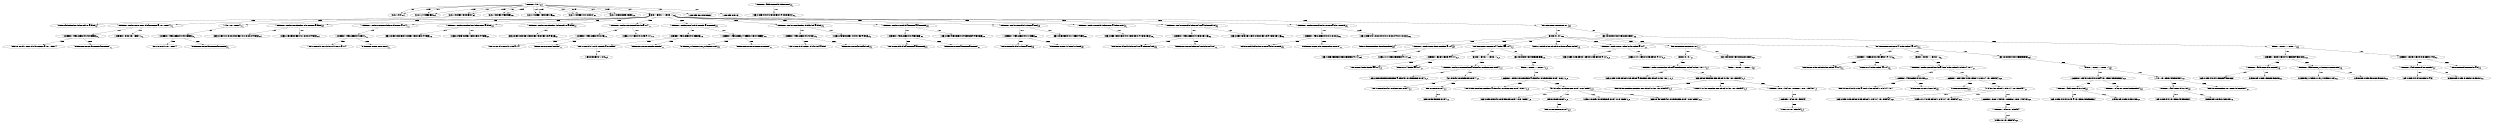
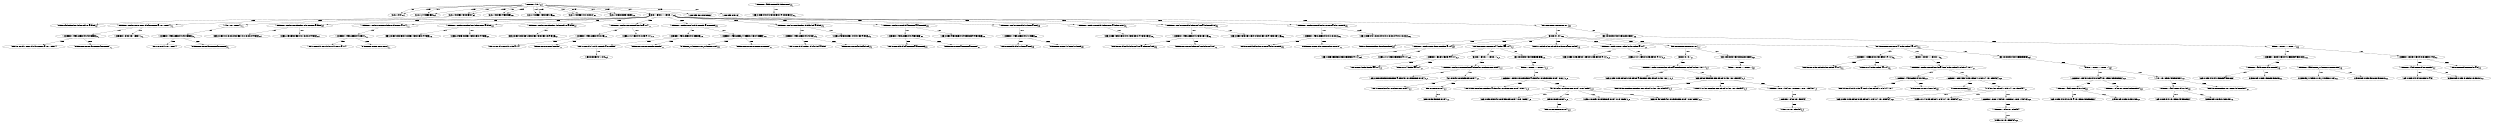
  digraph {
    fontname="DejaVu Sans"
    node [fontname="DejaVu Sans"]
    edge [fontname="DejaVu Sans"]
    n1 [label=<(METHOD,&lt;init&gt;)<SUB>229</SUB>>]
    n2 [label=<(PARAM,this)<SUB>229</SUB>>]
    n3 [label=<(PARAM,JUnitTest test)<SUB>229</SUB>>]
    n4 [label=<(PARAM,boolean haltOnError)<SUB>229</SUB>>]
    n5 [label=<(PARAM,boolean filtertrace)<SUB>230</SUB>>]
    n6 [label=<(PARAM,boolean haltOnFailure)<SUB>230</SUB>>]
    n7 [label=<(PARAM,boolean showOutput)<SUB>231</SUB>>]
    n8 [label=<(PARAM,ClassLoader loader)<SUB>231</SUB>>]
    n9 [label=<(BLOCK,&lt;empty&gt;,&lt;empty&gt;)<SUB>229</SUB>>]
    n10 [label=<(MODIFIER,CONSTRUCTOR)>]
    n11 [label=<(MODIFIER,PUBLIC)>]
    n12 [label=<(LITERAL,false,boolean haltOnFailure = false)<SUB>167</SUB>>]
    n13 [label=<(&lt;operator&gt;.assignment,Vector this.formatters = new Vector())<SUB>124</SUB>>]
    n14 [label=<(&lt;init&gt;,new Vector())<SUB>124</SUB>>]
    n15 [label=<(&lt;operator&gt;.assignment,boolean showOutput = false)<SUB>139</SUB>>]
    n16 [label=<(&lt;operator&gt;.assignment,Permissions this.perm = null)<SUB>144</SUB>>]
    n17 [label=<(&lt;operator&gt;.assignment,boolean haltOnError = false)<SUB>162</SUB>>]
    n18 [label=<(&lt;operator&gt;.assignment,boolean haltOnFailure = false)<SUB>167</SUB>>]
    n19 [label=<(&lt;operator&gt;.assignment,Test this.suite = null)<SUB>172</SUB>>]
    n20 [label=<(&lt;operator&gt;.assignment,int this.retCode = SUCCESS)<SUB>182</SUB>>]
    n21 [label=<(&lt;operator&gt;.assignment,boolean this.forked = false)<SUB>196</SUB>>]
    n22 [label=<(&lt;operator&gt;.assignment,this.filtertrace = filtertrace)<SUB>232</SUB>>]
    n23 [label=<(&lt;operator&gt;.assignment,this.junitTest = test)<SUB>233</SUB>>]
    n24 [label=<(&lt;operator&gt;.assignment,this.haltOnError = haltOnError)<SUB>234</SUB>>]
    n25 [label=<(&lt;operator&gt;.assignment,this.haltOnFailure = haltOnFailure)<SUB>235</SUB>>]
    n26 [label=<(&lt;operator&gt;.assignment,this.showOutput = showOutput)<SUB>236</SUB>>]
    n27 [label=<(CONTROL_STRUCTURE,TRY,try)<SUB>238</SUB>>]
    n28 [label=<(METHOD_RETURN,void)<SUB>269</SUB>>]
    n29 [label=<(&lt;operator&gt;.fieldAccess,this.formatters)<SUB>124</SUB>>]
    n30 [label=<(&lt;operator&gt;.alloc,new Vector())<SUB>124</SUB>>]
    n31 [label=<(&lt;operator&gt;.fieldAccess,this.formatters)<SUB>124</SUB>>]
    n32 [label=<(IDENTIFIER,showOutput,boolean showOutput = false)<SUB>139</SUB>>]
    n33 [label=<(LITERAL,false,boolean showOutput = false)<SUB>139</SUB>>]
    n34 [label=<(&lt;operator&gt;.fieldAccess,this.perm)<SUB>144</SUB>>]
    n35 [label=<(IDENTIFIER,haltOnError,boolean haltOnError = false)<SUB>162</SUB>>]
    n36 [label=<(LITERAL,false,boolean haltOnError = false)<SUB>162</SUB>>]
    n37 [label=<(IDENTIFIER,haltOnFailure,boolean haltOnFailure = false)<SUB>167</SUB>>]
    n38 [label=<(&lt;operator&gt;.fieldAccess,this.suite)<SUB>172</SUB>>]
    n39 [label=<(LITERAL,null,Test this.suite = null)<SUB>172</SUB>>]
    n40 [label=<(&lt;operator&gt;.fieldAccess,this.retCode)<SUB>182</SUB>>]
    n41 [label=<(&lt;operator&gt;.fieldAccess,JUnitTestRunner.SUCCESS)<SUB>182</SUB>>]
    n42 [label=<(&lt;operator&gt;.fieldAccess,this.forked)<SUB>196</SUB>>]
    n43 [label=<(LITERAL,false,boolean this.forked = false)<SUB>196</SUB>>]
    n44 [label=<(&lt;operator&gt;.fieldAccess,this.filtertrace)<SUB>232</SUB>>]
    n45 [label=<(IDENTIFIER,filtertrace,this.filtertrace = filtertrace)<SUB>232</SUB>>]
    n46 [label=<(&lt;operator&gt;.fieldAccess,this.junitTest)<SUB>233</SUB>>]
-   n47 [label=<(IDENTIFIER,test,this.junitTest = test)<SUB>233</SUB>>]
    n48 [label=<(IDENTIFIER,haltOnError,this.haltOnError = haltOnError)<SUB>234</SUB>>]
    n49 [label=<(&lt;operator&gt;.fieldAccess,this.haltOnFailure)<SUB>235</SUB>>]
    n50 [label=<(IDENTIFIER,haltOnFailure,this.haltOnFailure = haltOnFailure)<SUB>235</SUB>>]
    n51 [label=<(&lt;operator&gt;.fieldAccess,this.showOutput)<SUB>236</SUB>>]
    n52 [label=<(IDENTIFIER,showOutput,this.showOutput = showOutput)<SUB>236</SUB>>]
    n53 [label=<(BLOCK,try,try)<SUB>238</SUB>>]
    n54 [label=<(CONTROL_STRUCTURE,CATCH,catch)<SUB>265</SUB>>]
    n55 [label=<(IDENTIFIER,this,Vector this.formatters = new Vector())>]
    n56 [label=<(FIELD_IDENTIFIER,formatters,formatters)<SUB>124</SUB>>]
    n57 [label=<(IDENTIFIER,this,new Vector())>]
    n58 [label=<(FIELD_IDENTIFIER,formatters,formatters)<SUB>124</SUB>>]
    n59 [label=<(IDENTIFIER,this,Permissions this.perm = null)>]
    n60 [label=<(FIELD_IDENTIFIER,perm,perm)<SUB>144</SUB>>]
    n61 [label=<(IDENTIFIER,this,Test this.suite = null)>]
    n62 [label=<(FIELD_IDENTIFIER,suite,suite)<SUB>172</SUB>>]
    n63 [label=<(IDENTIFIER,this,int this.retCode = SUCCESS)>]
    n64 [label=<(FIELD_IDENTIFIER,retCode,retCode)<SUB>182</SUB>>]
    n65 [label=<(TYPE_REF,JUnitTestRunner,JUnitTestRunner)<SUB>182</SUB>>]
    n66 [label=<(FIELD_IDENTIFIER,SUCCESS,SUCCESS)<SUB>182</SUB>>]
    n67 [label=<(IDENTIFIER,this,boolean this.forked = false)>]
    n68 [label=<(FIELD_IDENTIFIER,forked,forked)<SUB>196</SUB>>]
    n69 [label=<(IDENTIFIER,this,this.filtertrace = filtertrace)<SUB>232</SUB>>]
    n70 [label=<(FIELD_IDENTIFIER,filtertrace,filtertrace)<SUB>232</SUB>>]
    n71 [label=<(IDENTIFIER,this,this.junitTest = test)<SUB>233</SUB>>]
    n72 [label=<(FIELD_IDENTIFIER,junitTest,junitTest)<SUB>233</SUB>>]
    n73 [label=<(&lt;operator&gt;.fieldAccess,this.haltOnError)<SUB>234</SUB>>]
    n74 [label=<(IDENTIFIER,this,this.haltOnError = haltOnError)<SUB>234</SUB>>]
    n75 [label=<(IDENTIFIER,this,this.haltOnFailure = haltOnFailure)<SUB>235</SUB>>]
    n76 [label=<(FIELD_IDENTIFIER,haltOnFailure,haltOnFailure)<SUB>235</SUB>>]
    n77 [label=<(IDENTIFIER,this,this.showOutput = showOutput)<SUB>236</SUB>>]
    n78 [label=<(FIELD_IDENTIFIER,showOutput,showOutput)<SUB>236</SUB>>]
    n79 [label=<(LOCAL,Class testClass: java.lang.Class)<SUB>239</SUB>>]
    n80 [label=<(&lt;operator&gt;.assignment,Class testClass = null)<SUB>239</SUB>>]
    n81 [label=<(CONTROL_STRUCTURE,IF,if (loader == null))<SUB>240</SUB>>]
    n82 [label=<(LOCAL,Method suiteMethod: java.lang.reflect.Method)<SUB>246</SUB>>]
    n83 [label=<(&lt;operator&gt;.assignment,Method suiteMethod = null)<SUB>246</SUB>>]
    n84 [label=<(CONTROL_STRUCTURE,TRY,try)<SUB>247</SUB>>]
    n85 [label=<(CONTROL_STRUCTURE,IF,if (suiteMethod != null))<SUB>254</SUB>>]
    n86 [label=<(BLOCK,&lt;empty&gt;,&lt;empty&gt;)<SUB>265</SUB>>]
    n87 [label=<(IDENTIFIER,testClass,Class testClass = null)<SUB>239</SUB>>]
    n88 [label=<(LITERAL,null,Class testClass = null)<SUB>239</SUB>>]
    n89 [label=<(&lt;operator&gt;.equals,loader == null)<SUB>240</SUB>>]
    n90 [label=<(BLOCK,&lt;empty&gt;,&lt;empty&gt;)<SUB>240</SUB>>]
    n91 [label=<(CONTROL_STRUCTURE,ELSE,else)<SUB>242</SUB>>]
    n92 [label=<(IDENTIFIER,suiteMethod,Method suiteMethod = null)<SUB>246</SUB>>]
    n93 [label=<(LITERAL,null,Method suiteMethod = null)<SUB>246</SUB>>]
    n94 [label=<(BLOCK,try,try)<SUB>247</SUB>>]
    n95 [label=<(CONTROL_STRUCTURE,CATCH,catch)<SUB>250</SUB>>]
    n96 [label=<(&lt;operator&gt;.notEquals,suiteMethod != null)<SUB>254</SUB>>]
    n97 [label=<(BLOCK,&lt;empty&gt;,&lt;empty&gt;)<SUB>254</SUB>>]
    n98 [label=<(CONTROL_STRUCTURE,ELSE,else)<SUB>259</SUB>>]
    n99 [label=<(IDENTIFIER,loader,loader == null)<SUB>240</SUB>>]
    n100 [label=<(LITERAL,null,loader == null)<SUB>240</SUB>>]
    n101 [label=<(&lt;operator&gt;.assignment,testClass = Class.forName(test.getName()))<SUB>241</SUB>>]
    n102 [label=<(BLOCK,&lt;empty&gt;,&lt;empty&gt;)<SUB>242</SUB>>]
    n103 [label=<(IDENTIFIER,testClass,testClass = Class.forName(test.getName()))<SUB>241</SUB>>]
    n104 [label=<(forName,forName(test.getName()))<SUB>241</SUB>>]
    n105 [label=<(IDENTIFIER,Class,forName(test.getName()))<SUB>241</SUB>>]
    n106 [label=<(getName,getName())<SUB>241</SUB>>]
    n107 [label=<(IDENTIFIER,test,getName())<SUB>241</SUB>>]
    n108 [label=<(&lt;operator&gt;.assignment,testClass = Class.forName(test.getName(), true,...)<SUB>243</SUB>>]
    n109 [label=<(IDENTIFIER,testClass,testClass = Class.forName(test.getName(), true,...)<SUB>243</SUB>>]
    n110 [label=<(forName,forName(test.getName(), true, loader))<SUB>243</SUB>>]
    n111 [label=<(IDENTIFIER,Class,forName(test.getName(), true, loader))<SUB>243</SUB>>]
    n112 [label=<(getName,getName())<SUB>243</SUB>>]
    n113 [label=<(LITERAL,true,forName(test.getName(), true, loader))<SUB>243</SUB>>]
    n114 [label=<(IDENTIFIER,loader,forName(test.getName(), true, loader))<SUB>243</SUB>>]
    n115 [label=<(IDENTIFIER,test,getName())<SUB>243</SUB>>]
    n116 [label=<(&lt;operator&gt;.assignment,suiteMethod = testClass.getMethod(&quot;suite&quot;, new ...)<SUB>249</SUB>>]
    n117 [label=<(BLOCK,&lt;empty&gt;,&lt;empty&gt;)<SUB>250</SUB>>]
    n118 [label=<(IDENTIFIER,suiteMethod,suiteMethod = testClass.getMethod(&quot;suite&quot;, new ...)<SUB>249</SUB>>]
    n119 [label=<(getMethod,testClass.getMethod(&quot;suite&quot;, new Class[0]))<SUB>249</SUB>>]
    n120 [label=<(IDENTIFIER,testClass,testClass.getMethod(&quot;suite&quot;, new Class[0]))<SUB>249</SUB>>]
    n121 [label=<(LITERAL,&quot;suite&quot;,testClass.getMethod(&quot;suite&quot;, new Class[0]))<SUB>249</SUB>>]
    n122 [label=<(&lt;operator&gt;.arrayInitializer,&lt;operator&gt;.arrayInitializer)<SUB>249</SUB>>]
    n123 [label=<(&lt;operator&gt;.alloc,new Class[0])>]
    n124 [label=<(LITERAL,0,new Class[0])<SUB>249</SUB>>]
    n125 [label=<(IDENTIFIER,suiteMethod,suiteMethod != null)<SUB>254</SUB>>]
    n126 [label=<(LITERAL,null,suiteMethod != null)<SUB>254</SUB>>]
    n127 [label=<(&lt;operator&gt;.assignment,this.suite = (Test) suiteMethod.invoke(null, ne...)<SUB>258</SUB>>]
    n128 [label=<(BLOCK,&lt;empty&gt;,&lt;empty&gt;)<SUB>259</SUB>>]
    n129 [label=<(&lt;operator&gt;.fieldAccess,this.suite)<SUB>258</SUB>>]
    n130 [label=<(&lt;operator&gt;.cast,(Test) suiteMethod.invoke(null, new Class[0]))<SUB>258</SUB>>]
    n131 [label=<(IDENTIFIER,this,this.suite = (Test) suiteMethod.invoke(null, ne...)>]
    n132 [label=<(FIELD_IDENTIFIER,suite,suite)<SUB>258</SUB>>]
    n133 [label=<(TYPE_REF,Test,Test)<SUB>258</SUB>>]
    n134 [label=<(invoke,suiteMethod.invoke(null, new Class[0]))<SUB>258</SUB>>]
    n135 [label=<(IDENTIFIER,suiteMethod,suiteMethod.invoke(null, new Class[0]))<SUB>258</SUB>>]
    n136 [label=<(LITERAL,null,suiteMethod.invoke(null, new Class[0]))<SUB>258</SUB>>]
    n137 [label=<(&lt;operator&gt;.arrayInitializer,&lt;operator&gt;.arrayInitializer)<SUB>258</SUB>>]
    n138 [label=<(&lt;operator&gt;.alloc,new Class[0])>]
    n139 [label=<(LITERAL,0,new Class[0])<SUB>258</SUB>>]
    n140 [label=<(&lt;operator&gt;.assignment,this.suite = new TestSuite(testClass))<SUB>262</SUB>>]
    n141 [label=<(&lt;init&gt;,new TestSuite(testClass))<SUB>262</SUB>>]
    n142 [label=<(&lt;operator&gt;.fieldAccess,this.suite)<SUB>262</SUB>>]
    n143 [label=<(&lt;operator&gt;.alloc,new TestSuite(testClass))<SUB>262</SUB>>]
    n144 [label=<(&lt;operator&gt;.fieldAccess,this.suite)<SUB>262</SUB>>]
    n145 [label=<(IDENTIFIER,testClass,new TestSuite(testClass))<SUB>262</SUB>>]
    n146 [label=<(IDENTIFIER,this,this.suite = new TestSuite(testClass))>]
    n147 [label=<(FIELD_IDENTIFIER,suite,suite)<SUB>262</SUB>>]
    n148 [label=<(IDENTIFIER,this,new TestSuite(testClass))>]
    n149 [label=<(FIELD_IDENTIFIER,suite,suite)<SUB>262</SUB>>]
    n150 [label=<(&lt;operator&gt;.assignment,this.retCode = ERRORS)<SUB>266</SUB>>]
    n151 [label=<(&lt;operator&gt;.assignment,this.exception = e)<SUB>267</SUB>>]
    n152 [label=<(&lt;operator&gt;.fieldAccess,this.retCode)<SUB>266</SUB>>]
    n153 [label=<(&lt;operator&gt;.fieldAccess,JUnitTestRunner.ERRORS)<SUB>266</SUB>>]
    n154 [label=<(&lt;operator&gt;.fieldAccess,this.exception)<SUB>267</SUB>>]
    n155 [label=<(IDENTIFIER,e,this.exception = e)<SUB>267</SUB>>]
    n156 [label=<(IDENTIFIER,this,this.retCode = ERRORS)>]
    n157 [label=<(FIELD_IDENTIFIER,retCode,retCode)<SUB>266</SUB>>]
    n158 [label=<(TYPE_REF,JUnitTestRunner,JUnitTestRunner)<SUB>266</SUB>>]
    n159 [label=<(FIELD_IDENTIFIER,ERRORS,ERRORS)<SUB>266</SUB>>]
    n160 [label=<(IDENTIFIER,this,this.exception = e)>]
    n161 [label=<(FIELD_IDENTIFIER,exception,exception)<SUB>267</SUB>>]
    n1 -> n2 [label="AST: "]
    n1 -> n2 [label="DDG: "]
    n1 -> n3 [label="AST: "]
    n1 -> n3 [label="DDG: "]
    n1 -> n4 [label="AST: "]
    n1 -> n4 [label="DDG: "]
    n1 -> n5 [label="AST: "]
    n1 -> n5 [label="DDG: "]
    n1 -> n6 [label="AST: "]
    n1 -> n6 [label="DDG: "]
    n1 -> n7 [label="AST: "]
    n1 -> n7 [label="DDG: "]
    n1 -> n8 [label="AST: "]
    n1 -> n8 [label="DDG: "]
    n1 -> n9 [label="AST: "]
-   n1 -> n10 [label="AST: "]
+   n1 -> n10 [label="DDG: "]
    n1 -> n11 [label="AST: "]
    n4 -> n12 [label="AST: "]
    n9 -> n13 [label="AST: "]
    n9 -> n14 [label="AST: "]
    n9 -> n15 [label="AST: "]
    n9 -> n16 [label="AST: "]
    n9 -> n17 [label="AST: "]
    n9 -> n18 [label="AST: "]
    n9 -> n19 [label="AST: "]
    n9 -> n20 [label="AST: "]
    n9 -> n21 [label="AST: "]
    n9 -> n22 [label="AST: "]
    n9 -> n23 [label="AST: "]
    n9 -> n24 [label="AST: "]
    n9 -> n25 [label="AST: "]
    n9 -> n26 [label="AST: "]
    n9 -> n27 [label="AST: "]
    n13 -> n29 [label="AST: "]
    n13 -> n30 [label="AST: "]
    n14 -> n31 [label="AST: "]
    n15 -> n32 [label="AST: "]
    n15 -> n33 [label="AST: "]
    n16 -> n34 [label="AST: "]
    n17 -> n35 [label="AST: "]
    n17 -> n36 [label="AST: "]
    n18 -> n37 [label="AST: "]
    n19 -> n38 [label="AST: "]
    n19 -> n39 [label="AST: "]
    n20 -> n40 [label="AST: "]
    n20 -> n41 [label="AST: "]
    n21 -> n42 [label="AST: "]
    n21 -> n43 [label="AST: "]
    n22 -> n44 [label="AST: "]
    n22 -> n45 [label="AST: "]
    n23 -> n46 [label="AST: "]
-   n23 -> n47 [label="AST: "]
    n24 -> n48 [label="AST: "]
    n25 -> n49 [label="AST: "]
    n25 -> n50 [label="AST: "]
    n26 -> n51 [label="AST: "]
    n26 -> n52 [label="DDG: "]
    n27 -> n53 [label="AST: "]
    n27 -> n54 [label="AST: "]
    n29 -> n55 [label="AST: "]
    n29 -> n56 [label="AST: "]
    n31 -> n57 [label="AST: "]
    n31 -> n58 [label="AST: "]
    n34 -> n59 [label="AST: "]
    n34 -> n60 [label="AST: "]
    n38 -> n61 [label="AST: "]
    n38 -> n62 [label="AST: "]
    n40 -> n63 [label="AST: "]
    n40 -> n64 [label="AST: "]
    n41 -> n65 [label="AST: "]
    n41 -> n66 [label="AST: "]
    n42 -> n67 [label="AST: "]
    n42 -> n68 [label="AST: "]
    n44 -> n69 [label="AST: "]
    n44 -> n70 [label="AST: "]
    n46 -> n71 [label="AST: "]
    n46 -> n72 [label="AST: "]
    n49 -> n75 [label="AST: "]
    n49 -> n76 [label="AST: "]
    n51 -> n77 [label="AST: "]
    n51 -> n78 [label="AST: "]
    n53 -> n79 [label="AST: "]
    n53 -> n80 [label="AST: "]
    n53 -> n81 [label="AST: "]
    n53 -> n82 [label="AST: "]
    n53 -> n83 [label="AST: "]
    n53 -> n84 [label="AST: "]
    n53 -> n85 [label="AST: "]
    n54 -> n86 [label="AST: "]
    n63 -> n28 [label="AST: "]
    n73 -> n74 [label="AST: "]
    n80 -> n87 [label="AST: "]
    n80 -> n88 [label="AST: "]
    n81 -> n89 [label="AST: "]
    n81 -> n90 [label="AST: "]
    n81 -> n91 [label="AST: "]
    n83 -> n92 [label="AST: "]
    n83 -> n93 [label="AST: "]
    n84 -> n94 [label="AST: "]
    n84 -> n95 [label="AST: "]
    n85 -> n96 [label="AST: "]
    n85 -> n97 [label="AST: "]
    n85 -> n98 [label="AST: "]
    n86 -> n150 [label="AST: "]
    n86 -> n151 [label="AST: "]
    n89 -> n99 [label="AST: "]
    n89 -> n100 [label="AST: "]
    n90 -> n101 [label="AST: "]
    n91 -> n102 [label="AST: "]
    n94 -> n116 [label="AST: "]
    n95 -> n117 [label="AST: "]
    n96 -> n125 [label="AST: "]
    n96 -> n126 [label="AST: "]
    n97 -> n127 [label="AST: "]
    n98 -> n128 [label="AST: "]
    n101 -> n103 [label="AST: "]
    n101 -> n104 [label="AST: "]
    n102 -> n108 [label="AST: "]
    n104 -> n105 [label="AST: "]
    n104 -> n106 [label="AST: "]
    n106 -> n107 [label="AST: "]
    n108 -> n109 [label="AST: "]
    n108 -> n110 [label="AST: "]
    n110 -> n111 [label="AST: "]
    n110 -> n112 [label="AST: "]
    n110 -> n113 [label="AST: "]
    n110 -> n114 [label="AST: "]
    n112 -> n115 [label="AST: "]
    n116 -> n118 [label="AST: "]
    n116 -> n119 [label="AST: "]
    n119 -> n120 [label="AST: "]
    n119 -> n121 [label="AST: "]
    n119 -> n122 [label="AST: "]
    n122 -> n123 [label="AST: "]
    n123 -> n124 [label="AST: "]
    n127 -> n129 [label="AST: "]
    n127 -> n130 [label="AST: "]
    n128 -> n140 [label="AST: "]
    n128 -> n141 [label="AST: "]
    n129 -> n131 [label="AST: "]
    n129 -> n132 [label="AST: "]
    n130 -> n133 [label="AST: "]
    n130 -> n134 [label="AST: "]
    n134 -> n135 [label="AST: "]
    n134 -> n136 [label="AST: "]
    n134 -> n137 [label="AST: "]
    n137 -> n138 [label="AST: "]
    n138 -> n139 [label="AST: "]
    n140 -> n142 [label="AST: "]
    n140 -> n143 [label="AST: "]
    n141 -> n144 [label="AST: "]
    n141 -> n145 [label="AST: "]
    n142 -> n146 [label="AST: "]
    n142 -> n147 [label="AST: "]
    n144 -> n148 [label="AST: "]
    n144 -> n149 [label="AST: "]
    n150 -> n152 [label="AST: "]
-   n150 -> n153 [label="AST: "]
    n151 -> n154 [label="AST: "]
    n151 -> n155 [label="AST: "]
    n152 -> n156 [label="AST: "]
    n152 -> n157 [label="AST: "]
    n153 -> n158 [label="AST: "]
    n153 -> n159 [label="AST: "]
    n154 -> n160 [label="AST: "]
    n154 -> n161 [label="AST: "]
  }
